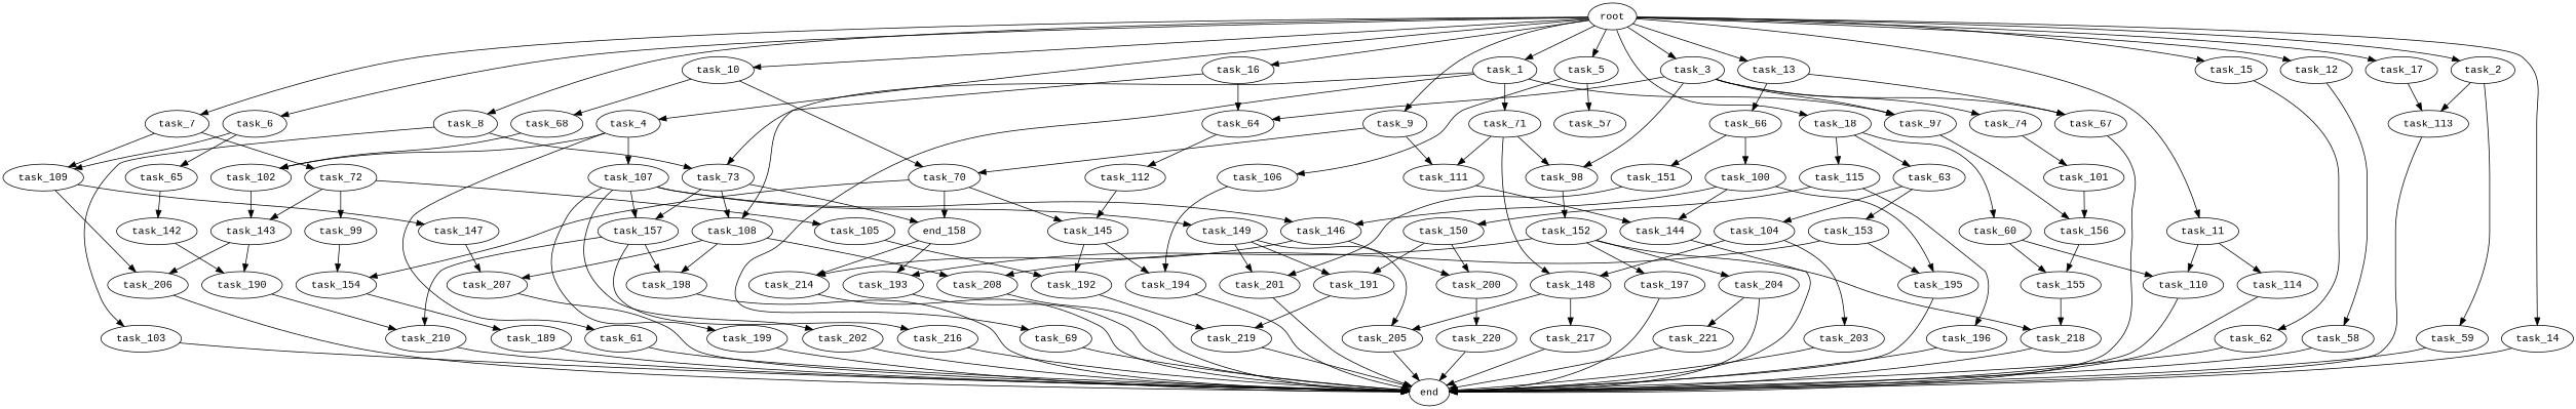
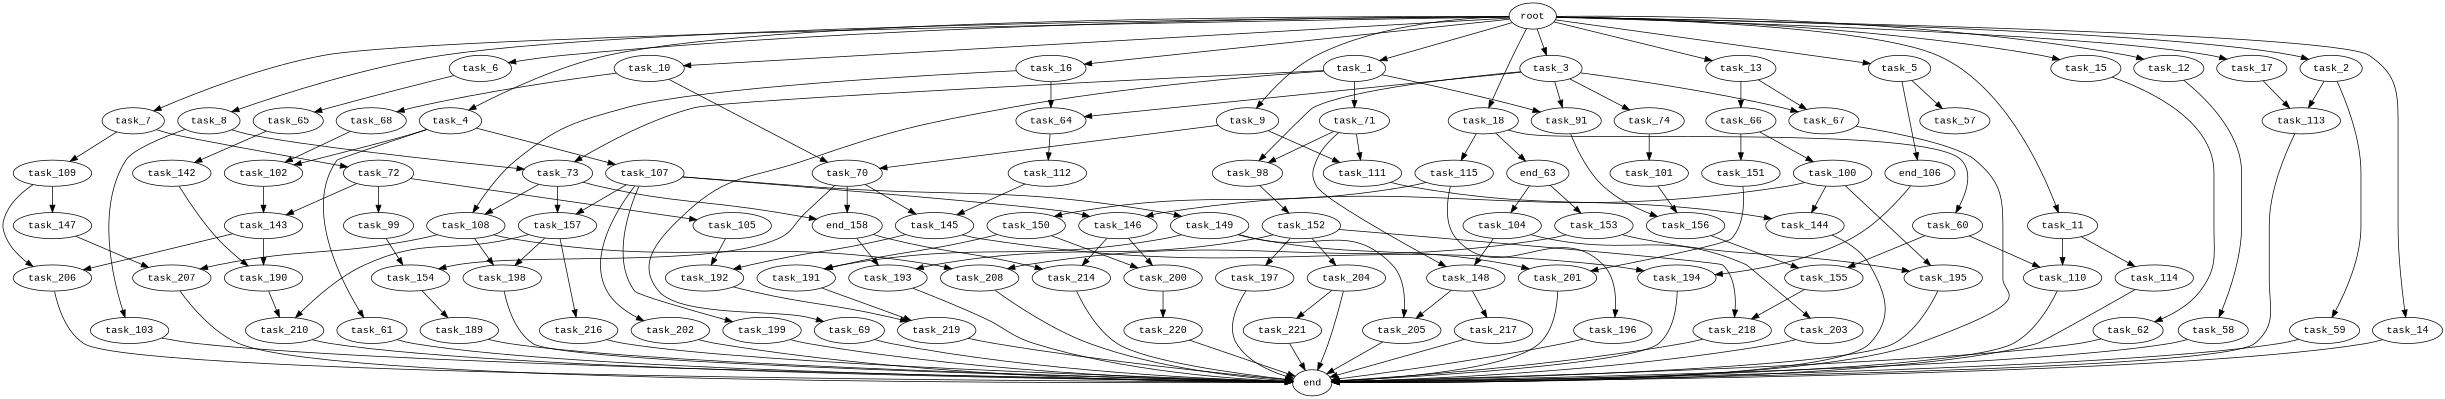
  digraph {
    fontname="Liberation Mono"
    node [fontname="Liberation Mono"]
    edge [fontname="Liberation Mono"]
    task_214
    end
    task_144
    task_103
    task_101
    task_156
    task_155
    task_108
    task_207
    task_198
    task_208
    task_191
    task_219
    task_15
    task_62
    task_58
    task_151
    task_201
    task_105
    task_192
    task_18
    task_115
    task_60
-   task_63
+   task_63 [label=end_63]
    task_150
    task_196
    task_110
    task_104
    task_153
    task_195
    task_154
    task_189
    task_73
    n34 [label=end_158]
    task_157
    task_193
    task_216
    n38 [label=task_210]
    task_16
    task_64
    task_112
    task_98
    task_152
    task_218
    task_197
    task_204
    task_61
    task_217
    task_74
    task_1
-   task_97
+   task_97 [label=task_91]
    task_69
    task_71
    task_148
    task_111
    task_145
    task_72
    task_99
    task_143
    task_206
    task_190
    task_11
    task_114
    task_203
    task_100
    task_146
    task_200
    task_107
    task_149
    task_202
    task_199
    task_205
    task_2
    task_113
    task_59
    task_10
    task_70
    task_68
    task_102
    task_66
    task_109
    task_147
    task_17
    task_221
    task_67
    task_220
-   task_106
+   task_106 [label=end_106]
    task_194
    task_9
    task_65
    task_142
    task_12
    task_3
    task_5
    task_57
    task_8
    task_14
    task_4
    root
    task_6
    task_13
    task_7
    task_214 -> end
    task_144 -> end
    task_103 -> end
    task_101 -> task_156
    task_156 -> task_155
    task_155 -> task_218
    task_108 -> task_207
    task_108 -> task_198
    task_108 -> task_208
    task_207 -> end
    task_198 -> end
    task_208 -> end
    task_191 -> task_219
    task_219 -> end
    task_15 -> task_62
    task_62 -> end
    task_58 -> end
    task_151 -> task_201
    task_201 -> end
    task_105 -> task_192
    task_192 -> task_219
    task_18 -> task_115
    task_18 -> task_60
    task_18 -> task_63
    task_115 -> task_150
    task_115 -> task_196
    task_60 -> task_155
    task_60 -> task_110
    task_63 -> task_104
    task_63 -> task_153
    task_150 -> task_191
    task_150 -> task_200
    task_196 -> end
    task_110 -> end
    task_104 -> task_148
    task_104 -> task_203
    task_153 -> task_208
    task_153 -> task_195
    task_195 -> end
    task_154 -> task_189
    task_189 -> end
    task_73 -> task_108
    task_73 -> n34
    task_73 -> task_157
    n34 -> task_214
    n34 -> task_193
    task_157 -> task_198
    task_157 -> task_216
    task_157 -> n38
    task_193 -> end
    task_216 -> end
    n38 -> end
    task_16 -> task_108
    task_16 -> task_64
    task_64 -> task_112
    task_112 -> task_145
    task_98 -> task_152
    task_152 -> task_193
    task_152 -> task_218
    task_152 -> task_197
    task_152 -> task_204
    task_218 -> end
    task_197 -> end
    task_204 -> end
    task_204 -> task_221
    task_61 -> end
    task_217 -> end
    task_74 -> task_101
    task_1 -> task_73
    task_1 -> task_97
    task_1 -> task_69
    task_1 -> task_71
    task_97 -> task_156
    task_69 -> end
    task_71 -> task_98
    task_71 -> task_148
    task_71 -> task_111
    task_148 -> task_217
    task_148 -> task_205
    task_111 -> task_144
    task_145 -> task_192
    task_145 -> task_194
    task_72 -> task_105
    task_72 -> task_99
    task_72 -> task_143
    task_99 -> task_154
    task_143 -> task_206
    task_143 -> task_190
    task_206 -> end
    task_190 -> n38
    task_11 -> task_110
    task_11 -> task_114
    task_114 -> end
    task_203 -> end
    task_100 -> task_144
    task_100 -> task_195
    task_100 -> task_146
    task_146 -> task_214
    task_146 -> task_200
    task_200 -> task_220
    task_107 -> task_157
    task_107 -> task_146
    task_107 -> task_149
    task_107 -> task_202
    task_107 -> task_199
    task_149 -> task_191
    task_149 -> task_201
    task_149 -> task_205
    task_202 -> end
    task_199 -> end
    task_205 -> end
    task_2 -> task_113
    task_2 -> task_59
    task_113 -> end
    task_59 -> end
    task_10 -> task_70
    task_10 -> task_68
    task_70 -> task_154
    task_70 -> n34
    task_70 -> task_145
    task_68 -> task_102
    task_102 -> task_143
    task_66 -> task_151
    task_66 -> task_100
    task_109 -> task_206
    task_109 -> task_147
    task_147 -> task_207
    task_17 -> task_113
    task_221 -> end
    task_67 -> end
    task_220 -> end
    task_106 -> task_194
    task_194 -> end
    task_9 -> task_111
    task_9 -> task_70
    task_65 -> task_142
    task_142 -> task_190
    task_12 -> task_58
    task_3 -> task_64
    task_3 -> task_98
    task_3 -> task_74
    task_3 -> task_97
    task_3 -> task_67
    task_5 -> task_106
    task_5 -> task_57
    task_8 -> task_103
    task_8 -> task_73
    task_14 -> end
    task_4 -> task_61
    task_4 -> task_107
    task_4 -> task_102
    root -> task_15
    root -> task_18
    root -> task_16
    root -> task_1
    root -> task_11
    root -> task_2
    root -> task_10
    root -> task_17
    root -> task_9
    root -> task_12
    root -> task_3
    root -> task_5
    root -> task_8
    root -> task_14
    root -> task_4
    root -> task_6
    root -> task_13
    root -> task_7
-   task_6 -> task_109
    task_6 -> task_65
    task_13 -> task_66
    task_13 -> task_67
    task_7 -> task_72
    task_7 -> task_109
  }
